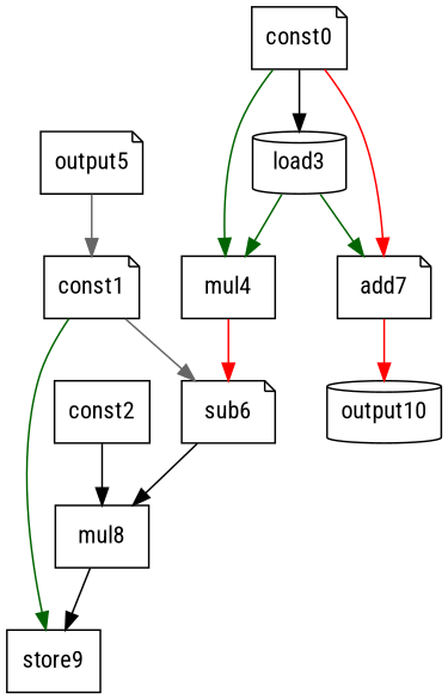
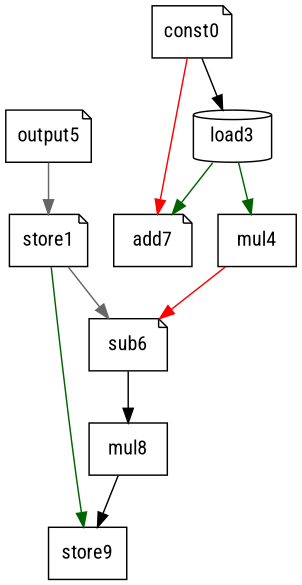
  digraph {
    fontname="Roboto Condensed"
    node [fontname="Roboto Condensed" opcode=const shape=note]
    edge [color=darkgreen fontname="Roboto Condensed" operand=0]
    load3 [opcode=load shape=cylinder]
    const0
    mul4 [opcode=mul shape=box]
    add7 [opcode=add]
    sub6 [opcode=sub]
-   output10 [opcode=output shape=cylinder]
-   const1
+   const1 [label=store1]
    store9 [opcode=store shape=box]
    output5 [opcode=output]
    mul8 [opcode=mul shape=box]
-   const2 [shape=box]
    load3 -> mul4 [operand=1]
    load3 -> add7 [operand=1]
    const0 -> load3 [color=black]
-   const0 -> mul4
    const0 -> add7 [color=red]
    mul4 -> sub6 [color=red operand=1]
-   add7 -> output10 [color=red]
    sub6 -> mul8 [color=black operand=1]
    const1 -> sub6 [color=gray40]
    const1 -> store9 [operand=1]
    output5 -> const1 [color=gray40]
    mul8 -> store9 [color=black]
-   const2 -> mul8 [color=black]
  }
